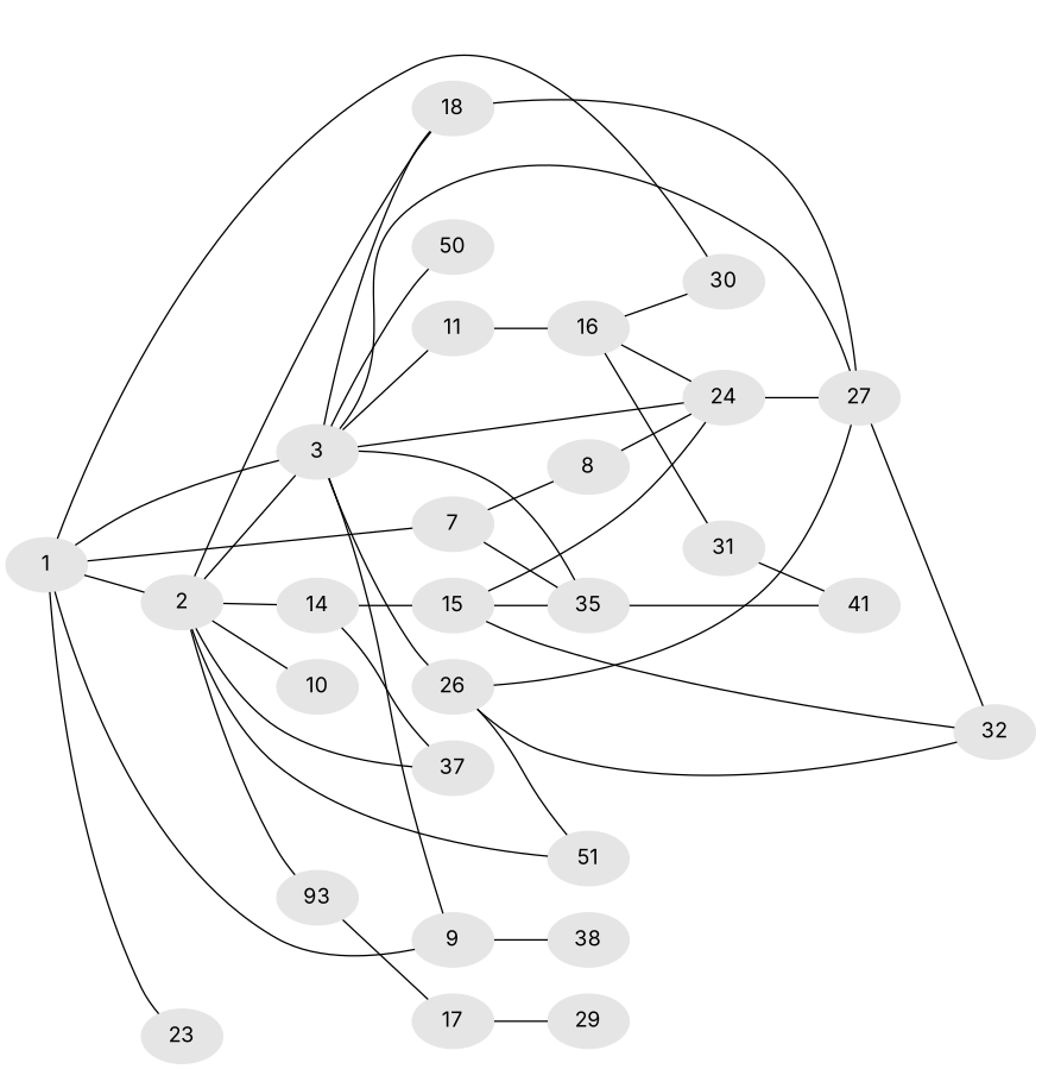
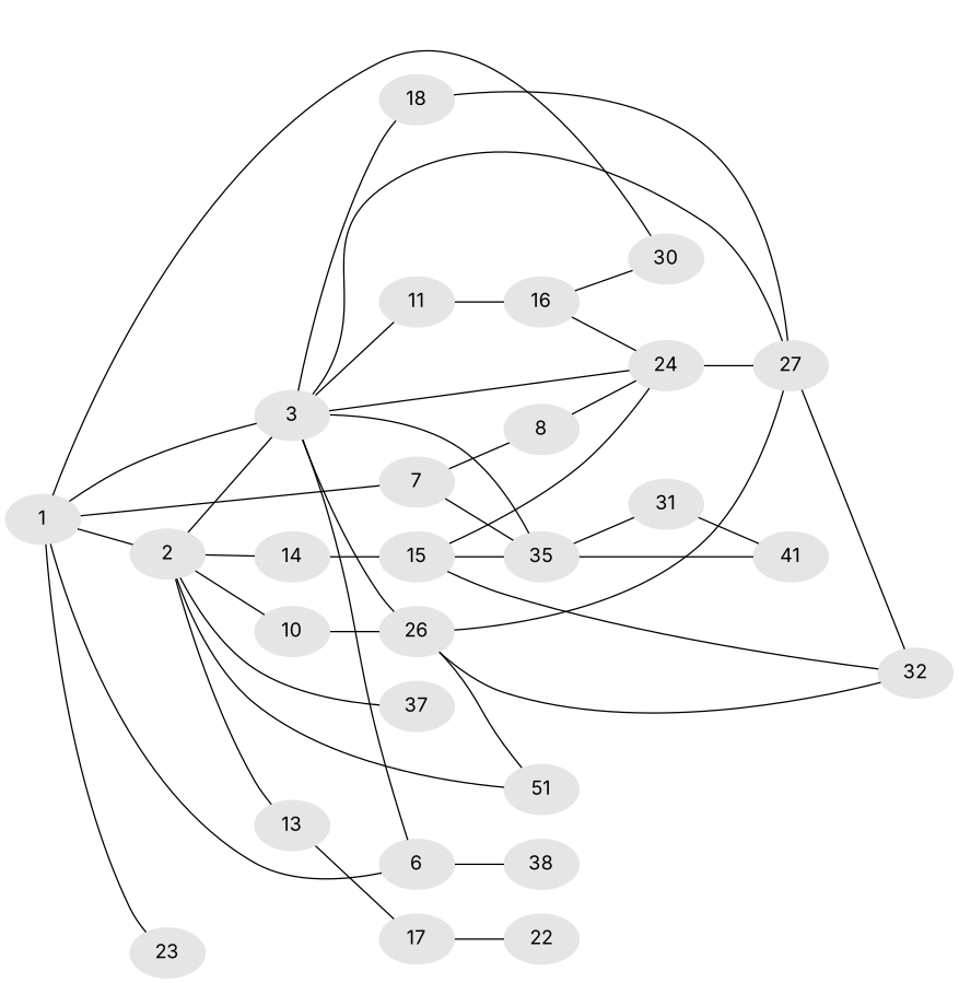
  graph {
    fontname=Inter
    rankdir=LR
    node [color=gray90 fontname=Inter style=filled]
    edge [fontname=Inter]
    2 [super="+5"]
    3 [super="+42+29+28+4"]
    10 [super="+48"]
-   13 [super="+46" label=93]
+   13 [super="+46"]
    14
    18
    37
    51 [super="+56+53"]
    1
-   6 [label=9]
+   6
    7
    23
    30
    11
    24 [super="+57+45"]
    26 [super="+36"]
    27
    35 [super="+52"]
-   50 [super="+54"]
    38
    8
    17
    15 [super="+40+20+19"]
    16
    32 [super="+43"]
    41 [super="+55"]
    31 [super="+33+44"]
-   22 [label=29]
+   22
    2 -- 3 [weight=3]
    2 -- 10
    2 -- 13
    2 -- 14
-   2 -- 18
    2 -- 37
    2 -- 51
    3 -- 18 [weight=2]
    3 -- 6
    3 -- 11
    3 -- 24 [weight=2]
    3 -- 26
    3 -- 27
    3 -- 35
-   3 -- 50
+   10 -- 26
    13 -- 17
-   14 -- 37
    14 -- 15
    18 -- 27
    1 -- 2
    1 -- 3
    1 -- 6
    1 -- 7
    1 -- 23
    1 -- 30
    6 -- 38
    7 -- 35
    7 -- 8
    11 -- 16
    24 -- 27
    26 -- 51
    26 -- 27
    26 -- 32
    27 -- 32
    35 -- 41
    8 -- 24
    17 -- 22
    15 -- 24
    15 -- 35
    15 -- 32
    16 -- 30
    16 -- 24
-   16 -- 31
+   35 -- 31
    31 -- 41
  }
